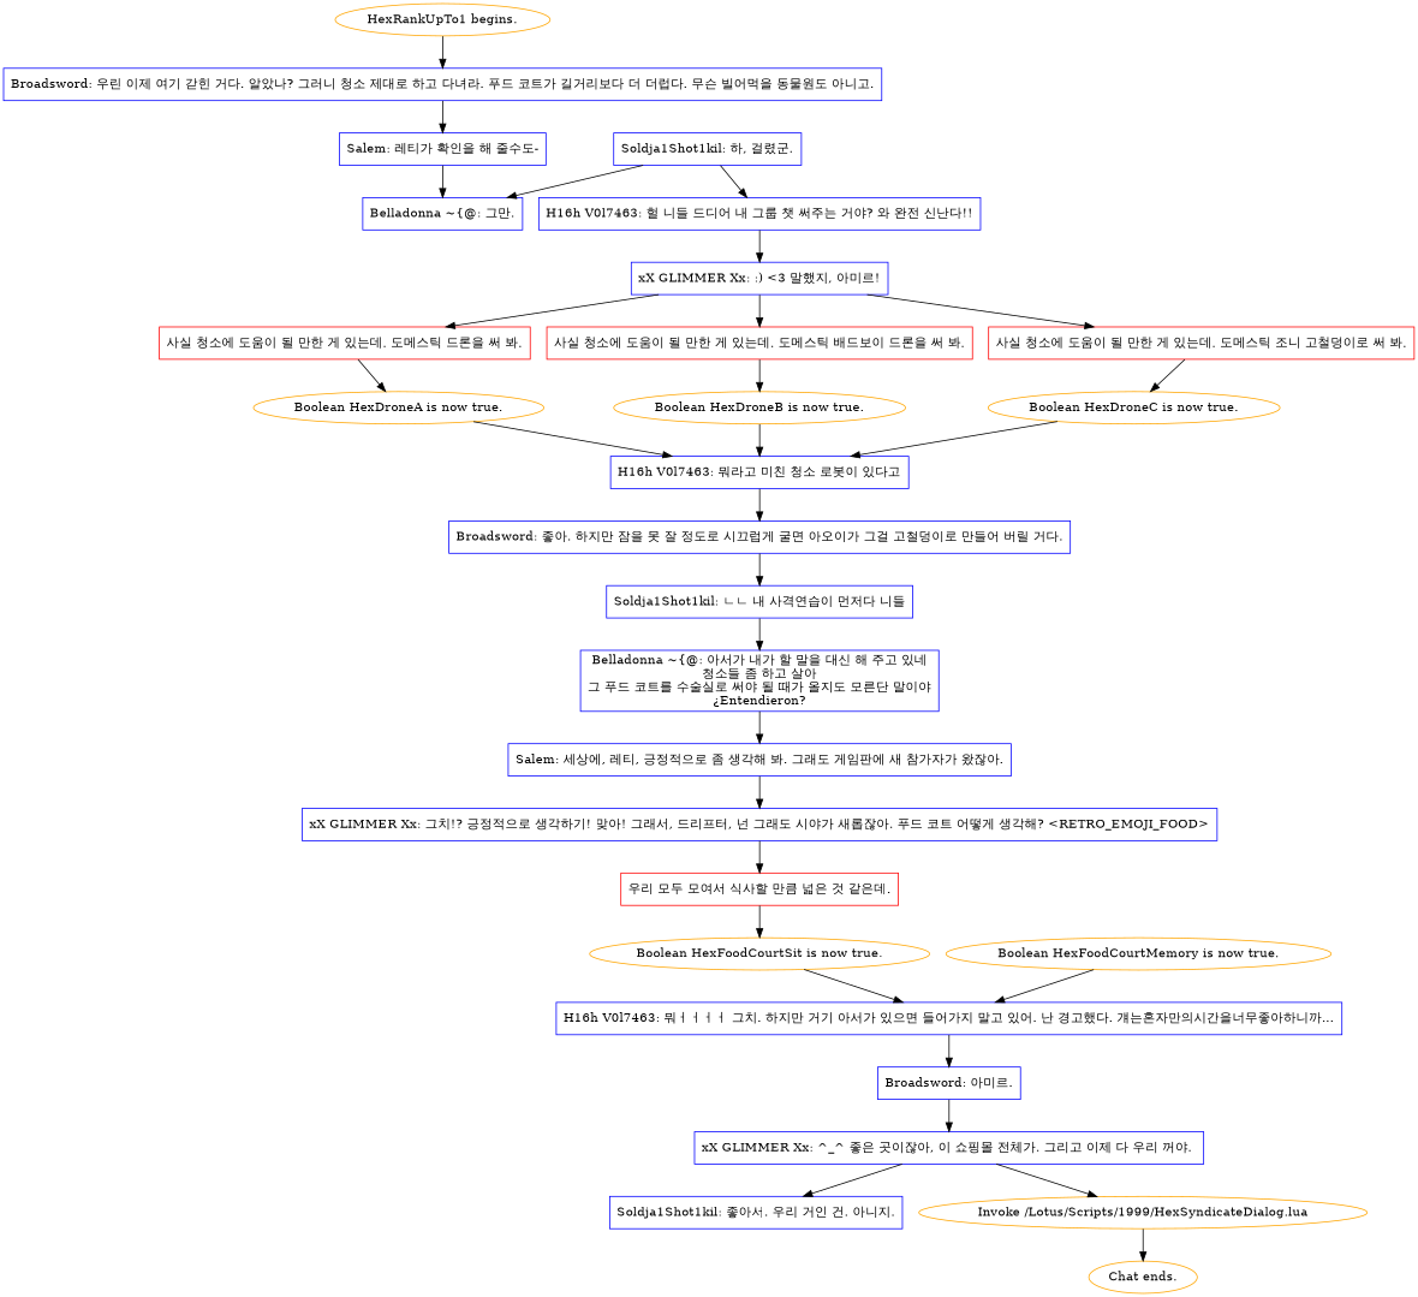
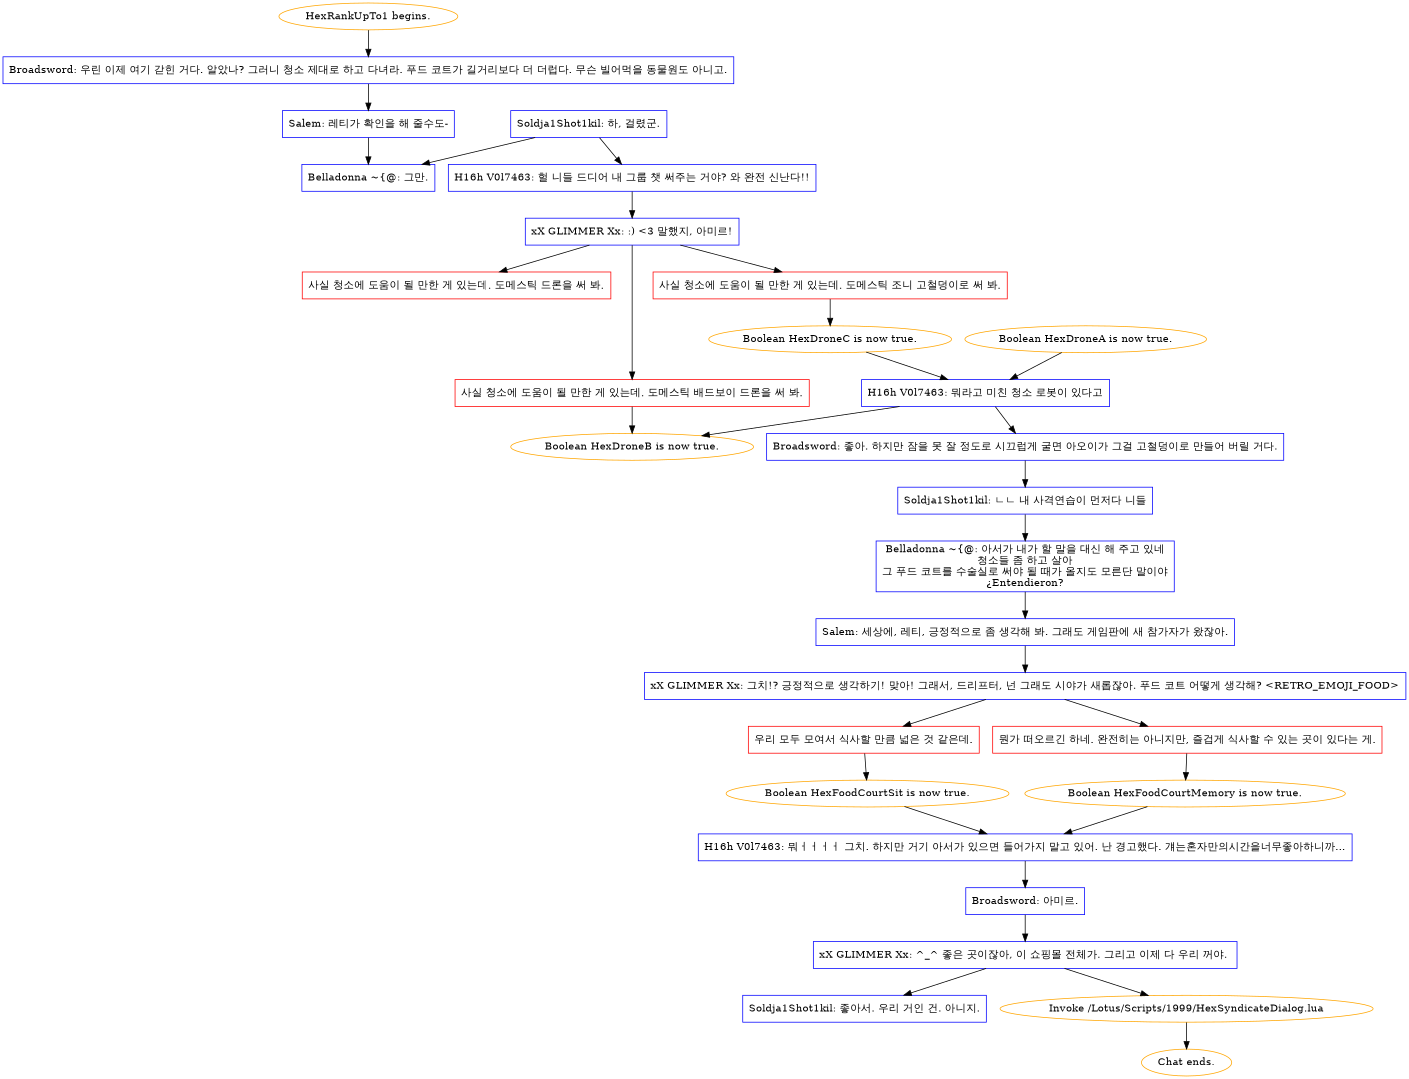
  digraph {
    node [color=blue shape=box]
    "HexRankUpTo1 begins." [color=orange shape=""]
    n2 [label="Broadsword: 우린 이제 여기 갇힌 거다. 알았나? 그러니 청소 제대로 하고 다녀라. 푸드 코트가 길거리보다 더 더럽다. 무슨 빌어먹을 동물원도 아니고."]
    n3 [label="Salem: 레티가 확인을 해 줄수도-"]
    n4 [label="Belladonna ~{@: 그만."]
    n5 [label="Soldja1Shot1kil: 하, 걸렸군."]
    n6 [label="H16h V0l7463: 헐 니들 드디어 내 그룹 챗 써주는 거야? 와 완전 신난다!!"]
    n7 [label="xX GLIMMER Xx: :) <3 말했지, 아미르!"]
    n8 [color=red label="사실 청소에 도움이 될 만한 게 있는데. 도메스틱 드론을 써 봐."]
    n9 [color=red label="사실 청소에 도움이 될 만한 게 있는데. 도메스틱 배드보이 드론을 써 봐."]
    n10 [color=red label="사실 청소에 도움이 될 만한 게 있는데. 도메스틱 조니 고철덩이로 써 봐."]
    n11 [color=orange label="Boolean HexDroneA is now true." shape=""]
    n12 [color=orange label="Boolean HexDroneB is now true." shape=""]
    n13 [color=orange label="Boolean HexDroneC is now true." shape=""]
    n14 [label="H16h V0l7463: 뭐라고 미친 청소 로봇이 있다고"]
    n15 [label="Broadsword: 좋아. 하지만 잠을 못 잘 정도로 시끄럽게 굴면 아오이가 그걸 고철덩이로 만들어 버릴 거다."]
    n16 [label="Soldja1Shot1kil: ㄴㄴ 내 사격연습이 먼저다 니들"]
    n17 [label="Belladonna ~{@: 아서가 내가 할 말을 대신 해 주고 있네\n청소들 좀 하고 살아\n그 푸드 코트를 수술실로 써야 될 때가 올지도 모른단 말이야\n¿Entendieron?"]
    n18 [label="Salem: 세상에, 레티, 긍정적으로 좀 생각해 봐. 그래도 게임판에 새 참가자가 왔잖아."]
    n19 [label="xX GLIMMER Xx: 그치!? 긍정적으로 생각하기! 맞아! 그래서, 드리프터, 넌 그래도 시야가 새롭잖아. 푸드 코트 어떻게 생각해? <RETRO_EMOJI_FOOD>"]
    n20 [color=red label="우리 모두 모여서 식사할 만큼 넓은 것 같은데."]
+   n21 [color=red label="뭔가 떠오르긴 하네. 완전히는 아니지만, 즐겁게 식사할 수 있는 곳이 있다는 게."]
    n22 [color=orange label="Boolean HexFoodCourtSit is now true." shape=""]
    n23 [color=orange label="Boolean HexFoodCourtMemory is now true." shape=""]
    n24 [label="H16h V0l7463: 뭐ㅓㅓㅓㅓ 그치. 하지만 거기 아서가 있으면 들어가지 말고 있어. 난 경고했다. 걔는혼자만의시간을너무좋아하니까..."]
    n25 [label="Broadsword: 아미르."]
    n26 [label="xX GLIMMER Xx: ^_^ 좋은 곳이잖아, 이 쇼핑몰 전체가. 그리고 이제 다 우리 꺼야. "]
    n27 [label="Soldja1Shot1kil: 좋아서. 우리 거인 건. 아니지."]
    n28 [color=orange label="Invoke /Lotus/Scripts/1999/HexSyndicateDialog.lua" shape=""]
    "Chat ends." [color=orange shape=""]
    "HexRankUpTo1 begins." -> n2
    n2 -> n3
    n3 -> n4
    n5 -> n4
    n5 -> n6
    n6 -> n7
    n7 -> n8
    n7 -> n9
    n7 -> n10
-   n8 -> n11
    n9 -> n12
    n10 -> n13
    n11 -> n14
-   n12 -> n14
+   n14 -> n12
    n13 -> n14
    n14 -> n15
    n15 -> n16
    n16 -> n17
    n17 -> n18
    n18 -> n19
    n19 -> n20
+   n19 -> n21
    n20 -> n22
+   n21 -> n23
    n22 -> n24
    n23 -> n24
    n24 -> n25
    n25 -> n26
    n26 -> n27
    n26 -> n28
    n28 -> "Chat ends."
  }
